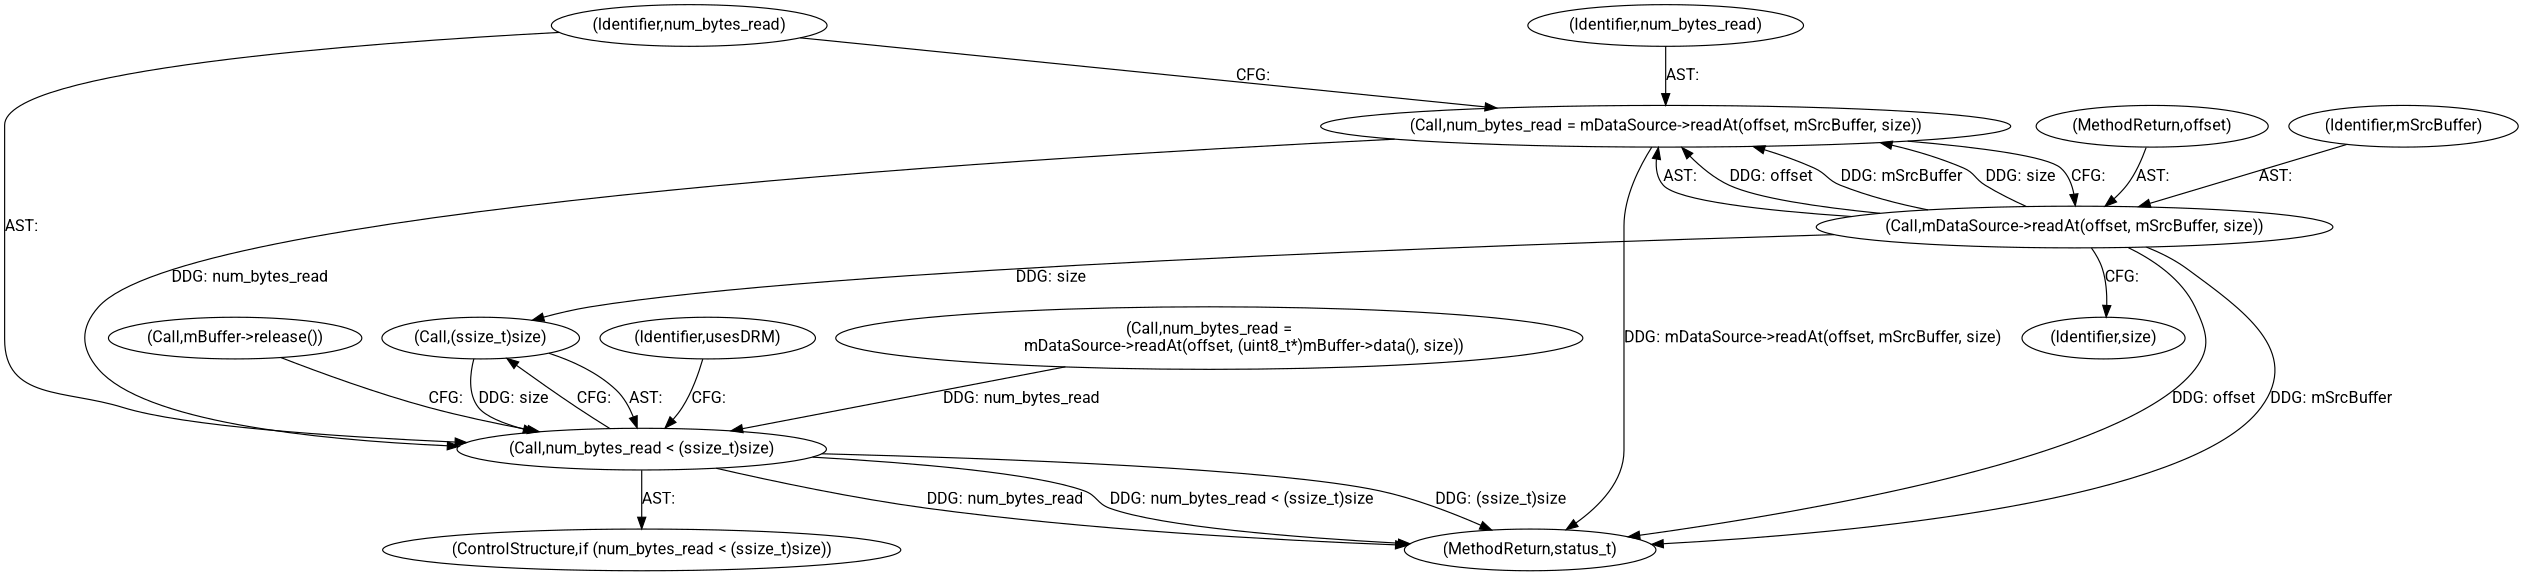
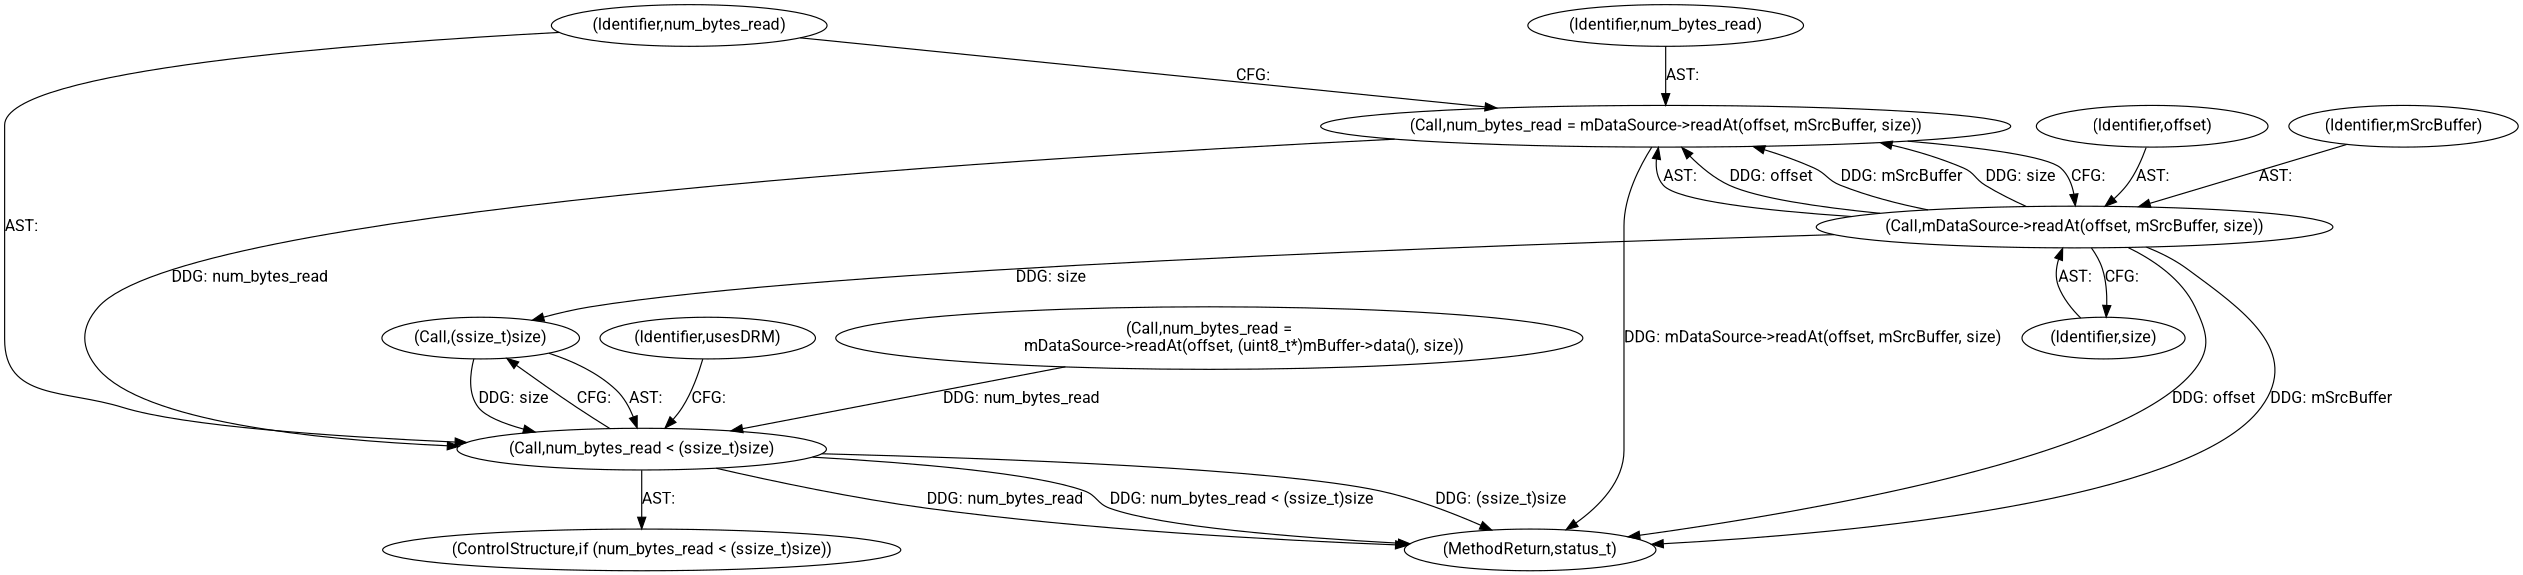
  digraph {
    fontname=Roboto
    node [fontname=Roboto]
    edge [fontname=Roboto]
    n1 [label="(Call,num_bytes_read = mDataSource->readAt(offset, mSrcBuffer, size))"]
    n2 [label="(Call,mDataSource->readAt(offset, mSrcBuffer, size))"]
    n3 [label="(Call,num_bytes_read < (ssize_t)size)"]
    n4 [label="(MethodReturn,status_t)"]
    n5 [label="(Identifier,size)"]
    n6 [label="(Call,(ssize_t)size)"]
    n7 [label="(ControlStructure,if (num_bytes_read < (ssize_t)size))"]
-   n8 [label="(MethodReturn,offset)"]
-   n9 [label="(Call,mBuffer->release())"]
+   n8 [label="(Identifier,offset)"]
    n10 [label="(Identifier,usesDRM)"]
    n11 [label="(Call,num_bytes_read =\n                mDataSource->readAt(offset, (uint8_t*)mBuffer->data(), size))"]
    n12 [label="(Identifier,mSrcBuffer)"]
    n13 [label="(Identifier,num_bytes_read)"]
    n14 [label="(Identifier,num_bytes_read)"]
    n1 -> n2 [label="CFG: "]
    n1 -> n3 [label="DDG: num_bytes_read"]
    n1 -> n4 [label="DDG: mDataSource->readAt(offset, mSrcBuffer, size)"]
    n2 -> n1 [label="AST: "]
    n2 -> n1 [label="DDG: offset"]
    n2 -> n1 [label="DDG: mSrcBuffer"]
    n2 -> n1 [label="DDG: size"]
    n2 -> n4 [label="DDG: offset"]
    n2 -> n4 [label="DDG: mSrcBuffer"]
    n2 -> n5 [label="CFG: "]
    n2 -> n6 [label="DDG: size"]
    n3 -> n4 [label="DDG: (ssize_t)size"]
    n3 -> n4 [label="DDG: num_bytes_read"]
    n3 -> n4 [label="DDG: num_bytes_read < (ssize_t)size"]
    n3 -> n6 [label="CFG: "]
    n3 -> n7 [label="AST: "]
+   n5 -> n2 [label="AST: "]
    n6 -> n3 [label="AST: "]
    n6 -> n3 [label="DDG: size"]
    n8 -> n2 [label="AST: "]
-   n9 -> n3 [label="CFG: "]
    n10 -> n3 [label="CFG: "]
    n11 -> n3 [label="DDG: num_bytes_read"]
    n12 -> n2 [label="AST: "]
    n13 -> n1 [label="AST: "]
    n14 -> n1 [label="CFG: "]
    n14 -> n3 [label="AST: "]
  }
